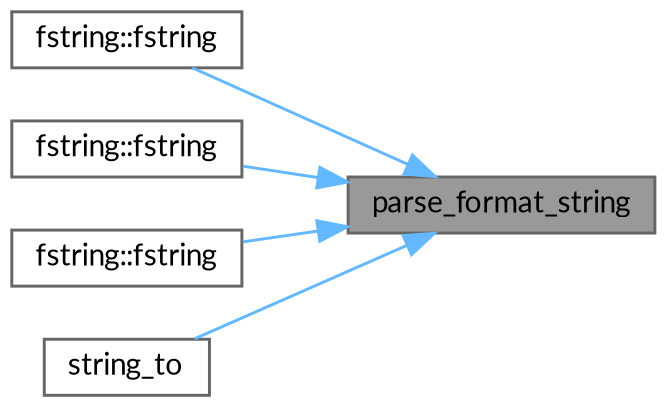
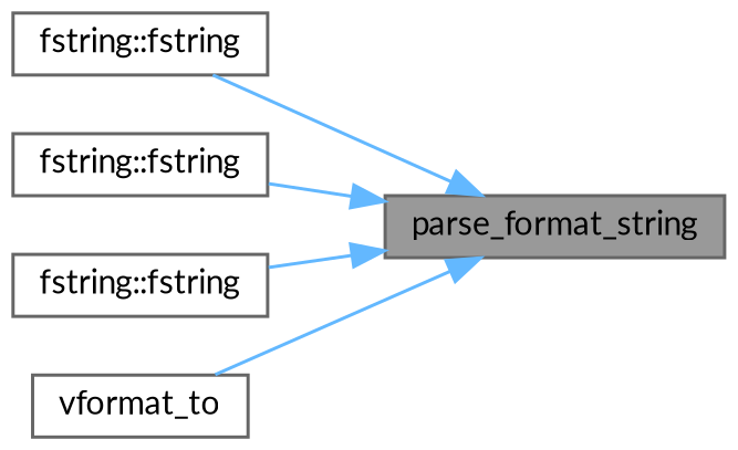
  digraph {
    fontname=Lato
    rankdir=RL
    node [color=grey40 fillcolor=white fontname=Lato fontsize=10 shape=box style=filled]
    edge [color=steelblue1 dir=back fontname=Lato fontsize=10 labelfontname=Helvetica labelfontsize=10 style=solid]
    n1 [color=gray40 fillcolor=grey60 fontcolor=black height=0.2 label=parse_format_string width=0.4]
    n2 [height=0.2 label="fstring::fstring" width=0.4]
    n3 [height=0.2 label="fstring::fstring" width=0.4]
    n4 [height=0.2 label="fstring::fstring" width=0.4]
-   n5 [height=0.2 label=string_to width=0.4]
+   n5 [height=0.2 label=vformat_to width=0.4]
    n1 -> n2
    n1 -> n3
    n1 -> n4
    n1 -> n5
  }
